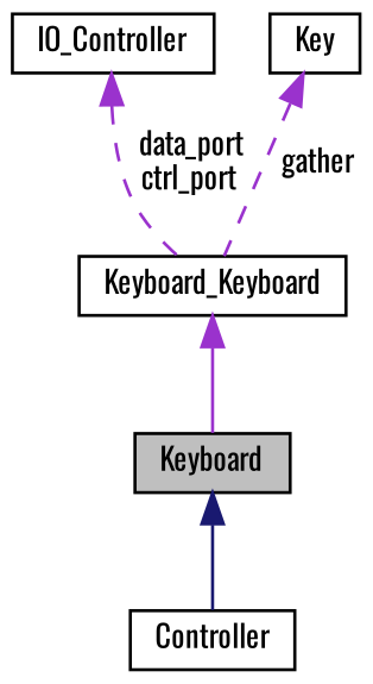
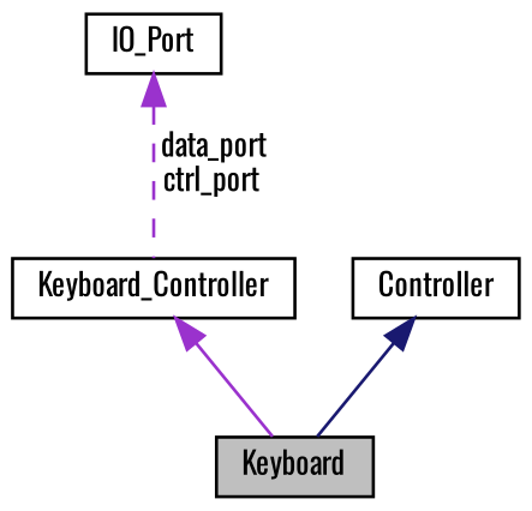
  digraph {
    fontname=Oswald
    node [color=black fontname=Oswald fontsize=10 shape=record]
    edge [color=darkorchid3 dir=back fontname=Oswald fontsize=10 labelfontname=Helvetica labelfontsize=10 style=solid]
    n1 [fillcolor=grey75 fontcolor=black height=0.2 label=Keyboard style=filled width=0.4]
-   n2 [height=0.2 label=Keyboard_Keyboard width=0.4]
-   n3 [height=0.2 label=IO_Controller width=0.4]
-   n4 [height=0.2 label=Key width=0.4]
+   n2 [height=0.2 label=Keyboard_Controller width=0.4]
+   n3 [height=0.2 label=IO_Port width=0.4]
    n5 [height=0.2 label=Controller width=0.4]
    n2 -> n1
    n3 -> n2 [label=" data_port\nctrl_port" style=dashed]
-   n4 -> n2 [label=" gather" style=dashed]
-   n1 -> n5 [color=midnightblue]
+   n5 -> n1 [color=midnightblue]
  }
